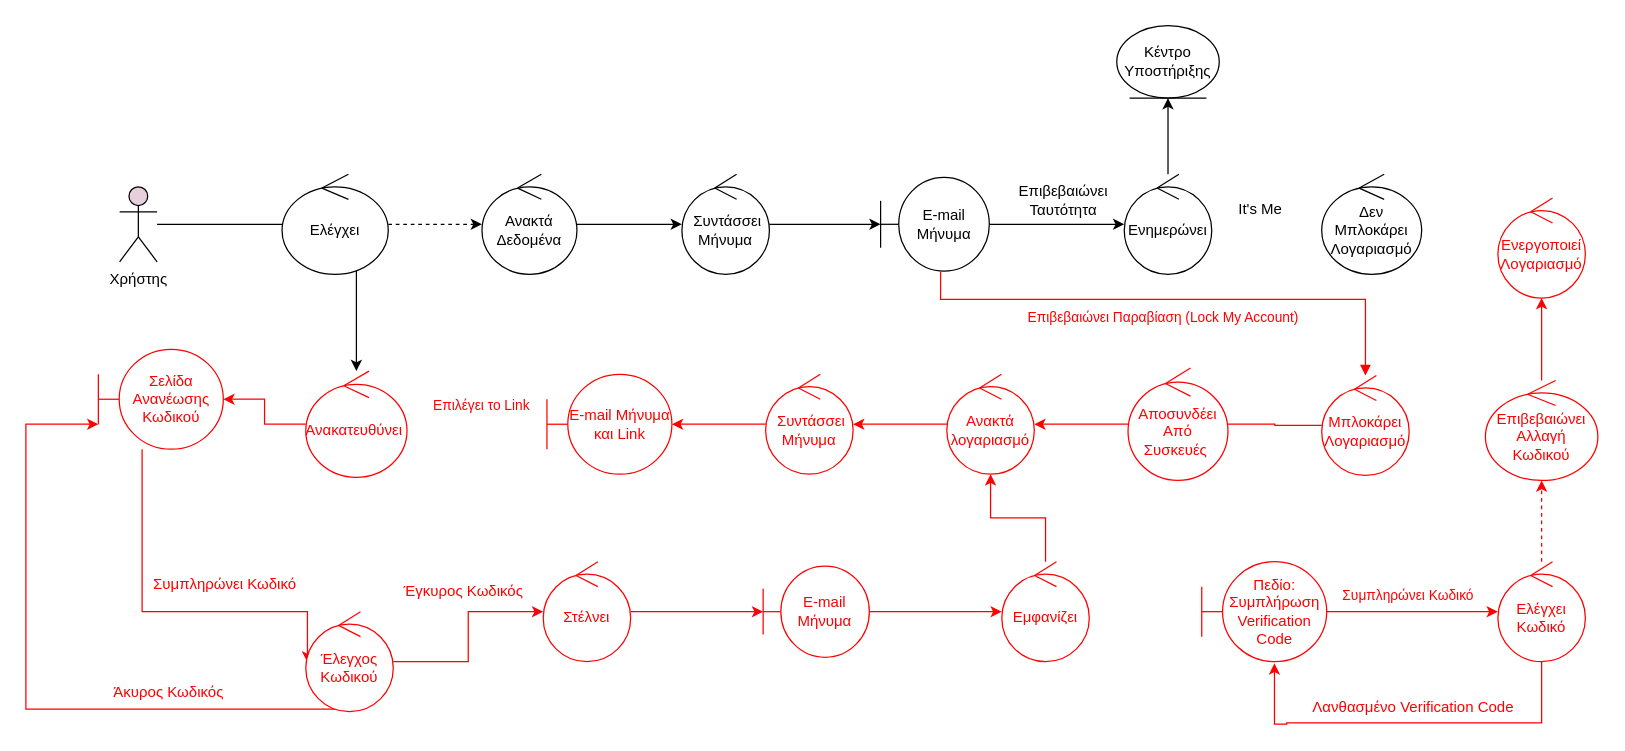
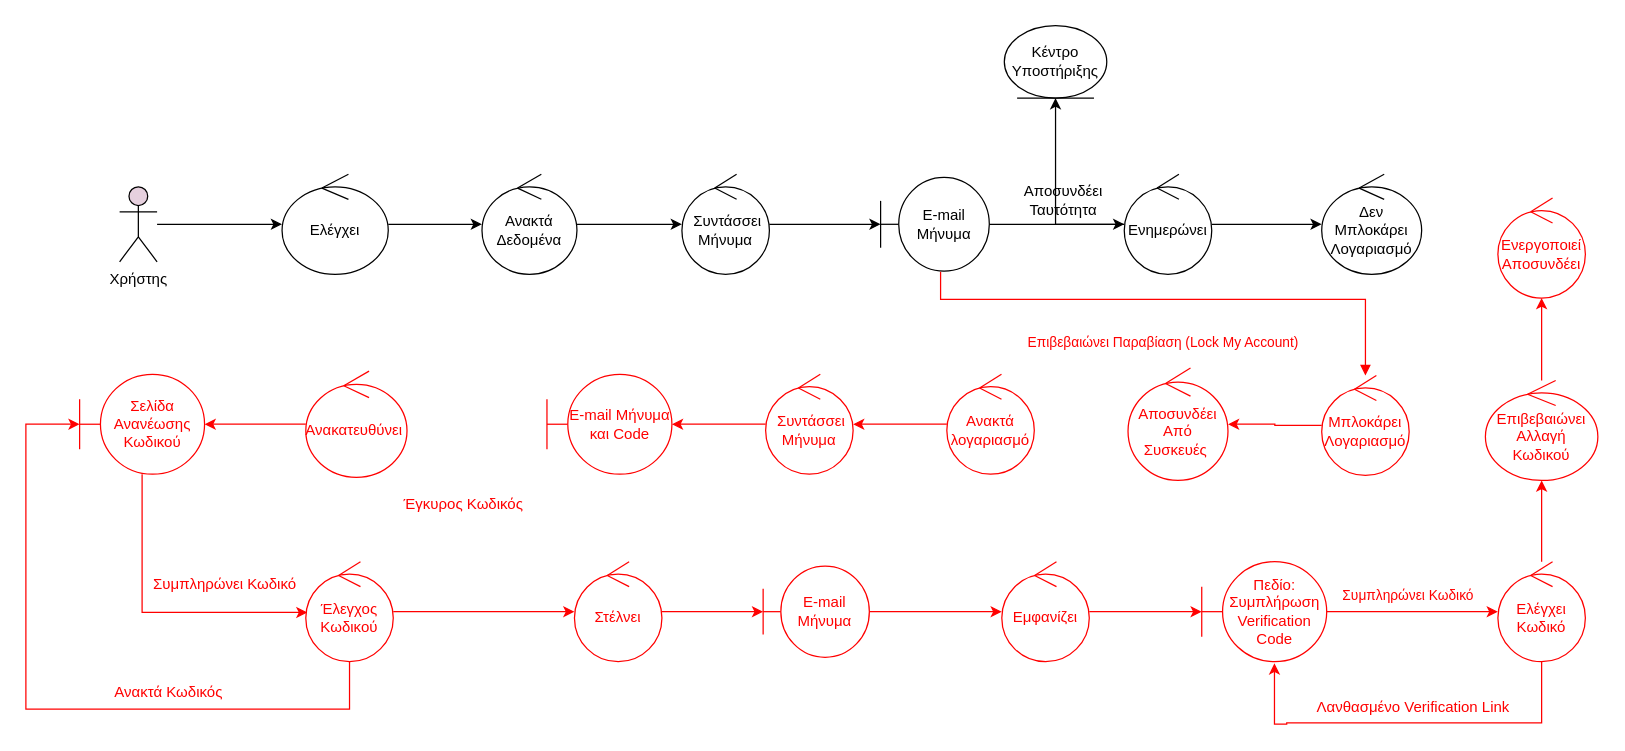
  <mxCell id="0" />
  <mxCell id="1" parent="0" />
- <mxCell id="2" value="" style="edgeStyle=orthogonalEdgeStyle;rounded=0;orthogonalLoop=1;jettySize=auto;html=1;" parent="1" source="3" target="29" edge="1"><mxGeometry relative="1" as="geometry" /></mxCell>
+ <mxCell id="2" value="" style="edgeStyle=orthogonalEdgeStyle;rounded=0;orthogonalLoop=1;jettySize=auto;html=1;" parent="1" source="3" target="5" edge="1"><mxGeometry relative="1" as="geometry" /></mxCell>
  <mxCell id="3" value="Χρήστης&lt;br&gt;" style="shape=umlActor;verticalLabelPosition=bottom;verticalAlign=top;html=1;fillColor=#E6D0DE;" parent="1" vertex="1"><mxGeometry x="95" y="149" width="30" height="60" as="geometry" /></mxCell>
- <mxCell id="4" value="" style="edgeStyle=orthogonalEdgeStyle;rounded=0;orthogonalLoop=1;jettySize=auto;html=1;dashed=1;" parent="1" source="5" target="9" edge="1"><mxGeometry relative="1" as="geometry" /></mxCell>
+ <mxCell id="4" value="" style="edgeStyle=orthogonalEdgeStyle;rounded=0;orthogonalLoop=1;jettySize=auto;html=1;" parent="1" source="5" target="9" edge="1"><mxGeometry relative="1" as="geometry" /></mxCell>
  <mxCell id="5" value="Ελέγχει" style="ellipse;shape=umlControl;whiteSpace=wrap;html=1;" parent="1" vertex="1"><mxGeometry x="225" y="139" width="85" height="80" as="geometry" /></mxCell>
  <mxCell id="6" value="" style="edgeStyle=orthogonalEdgeStyle;rounded=0;orthogonalLoop=1;jettySize=auto;html=1;" parent="1" source="7" target="14" edge="1"><mxGeometry relative="1" as="geometry" /></mxCell>
  <mxCell id="7" value="E-mail Μήνυμα" style="shape=umlBoundary;whiteSpace=wrap;html=1;" parent="1" vertex="1"><mxGeometry x="704" y="141.5" width="87" height="75" as="geometry" /></mxCell>
  <mxCell id="8" value="" style="edgeStyle=orthogonalEdgeStyle;rounded=0;orthogonalLoop=1;jettySize=auto;html=1;" parent="1" source="9" target="11" edge="1"><mxGeometry relative="1" as="geometry" /></mxCell>
  <mxCell id="9" value="Ανακτά Δεδομένα" style="ellipse;shape=umlControl;whiteSpace=wrap;html=1;" parent="1" vertex="1"><mxGeometry x="385" y="139" width="76" height="80" as="geometry" /></mxCell>
  <mxCell id="10" value="" style="edgeStyle=orthogonalEdgeStyle;rounded=0;orthogonalLoop=1;jettySize=auto;html=1;" parent="1" source="11" target="7" edge="1"><mxGeometry relative="1" as="geometry" /></mxCell>
  <mxCell id="11" value="&amp;nbsp;Συντάσσει Μήνυμα" style="ellipse;shape=umlControl;whiteSpace=wrap;html=1;" parent="1" vertex="1"><mxGeometry x="545" y="139" width="70" height="80" as="geometry" /></mxCell>
  <mxCell id="12" value="" style="edgeStyle=orthogonalEdgeStyle;rounded=0;orthogonalLoop=1;jettySize=auto;html=1;" parent="1" source="14" target="15" edge="1"><mxGeometry relative="1" as="geometry" /></mxCell>
+ <mxCell id="13" value="" style="edgeStyle=orthogonalEdgeStyle;rounded=0;orthogonalLoop=1;jettySize=auto;html=1;" parent="1" source="14" target="16" edge="1"><mxGeometry relative="1" as="geometry" /></mxCell>
  <mxCell id="14" value="Ενημερώνει" style="ellipse;shape=umlControl;whiteSpace=wrap;html=1;" parent="1" vertex="1"><mxGeometry x="899" y="139" width="70" height="80" as="geometry" /></mxCell>
- <mxCell id="15" value="Κέντρο Υποστήριξης" style="ellipse;shape=umlEntity;whiteSpace=wrap;html=1;" parent="1" vertex="1"><mxGeometry x="893" y="20" width="82" height="58" as="geometry" /></mxCell>
+ <mxCell id="15" value="Κέντρο Υποστήριξης" style="ellipse;shape=umlEntity;whiteSpace=wrap;html=1;" parent="1" vertex="1"><mxGeometry x="803" y="20" width="82" height="58" as="geometry" /></mxCell>
  <mxCell id="16" value="Δεν Μπλοκάρει Λογαριασμό" style="ellipse;shape=umlControl;whiteSpace=wrap;html=1;" parent="1" vertex="1"><mxGeometry x="1057" y="139" width="80" height="80" as="geometry" /></mxCell>
- <mxCell id="17" value="&lt;font color=&quot;#000000&quot;&gt;&amp;nbsp;It's Me&lt;/font&gt;" style="text;html=1;align=center;verticalAlign=middle;resizable=0;points=[];autosize=1;strokeColor=none;fillColor=none;fontColor=#FF0000;" parent="1" vertex="1"><mxGeometry x="982" y="158" width="48" height="18" as="geometry" /></mxCell>
  <mxCell id="18" value="" style="html=1;verticalAlign=bottom;endArrow=block;rounded=0;fontColor=#FF0000;strokeColor=#FF0000;" parent="1" target="20" edge="1"><mxGeometry x="0.353" width="80" relative="1" as="geometry"><mxPoint x="752" y="217" as="sourcePoint" /><mxPoint x="1015" y="299" as="targetPoint" /><Array as="points"><mxPoint x="752" y="239" /><mxPoint x="1092" y="239" /></Array><mxPoint as="offset" /></mxGeometry></mxCell>
- <mxCell id="19" value="" style="edgeStyle=orthogonalEdgeStyle;rounded=0;orthogonalLoop=1;jettySize=auto;html=1;fontColor=#000000;strokeColor=#FF0000;endArrow=none;" parent="1" source="20" target="22" edge="1"><mxGeometry relative="1" as="geometry" /></mxCell>
+ <mxCell id="19" value="" style="edgeStyle=orthogonalEdgeStyle;rounded=0;orthogonalLoop=1;jettySize=auto;html=1;fontColor=#000000;strokeColor=#FF0000;" parent="1" source="20" target="22" edge="1"><mxGeometry relative="1" as="geometry" /></mxCell>
  <mxCell id="20" value="Μπλοκάρει Λογαριασμό" style="ellipse;shape=umlControl;whiteSpace=wrap;html=1;fontColor=#FF0000;strokeColor=#FF0000;" parent="1" vertex="1"><mxGeometry x="1057" y="300" width="70" height="80" as="geometry" /></mxCell>
- <mxCell id="21" value="" style="edgeStyle=orthogonalEdgeStyle;rounded=0;orthogonalLoop=1;jettySize=auto;html=1;fontColor=#000000;strokeColor=#FF0000;" parent="1" source="22" target="24" edge="1"><mxGeometry relative="1" as="geometry" /></mxCell>
  <mxCell id="22" value="&lt;font color=&quot;#ff0000&quot;&gt;Αποσυνδέει Από Συσκευές&amp;nbsp;&lt;/font&gt;" style="ellipse;shape=umlControl;whiteSpace=wrap;html=1;fontColor=#000000;strokeColor=#FF0000;" parent="1" vertex="1"><mxGeometry x="902" y="294" width="80" height="90" as="geometry" /></mxCell>
  <mxCell id="23" value="" style="edgeStyle=orthogonalEdgeStyle;rounded=0;orthogonalLoop=1;jettySize=auto;html=1;fontColor=#000000;strokeColor=#FF0000;" parent="1" source="24" target="26" edge="1"><mxGeometry relative="1" as="geometry" /></mxCell>
  <mxCell id="24" value="&lt;font color=&quot;#ff0000&quot;&gt;Ανακτά λογαριασμό&lt;/font&gt;" style="ellipse;shape=umlControl;whiteSpace=wrap;html=1;fontColor=#000000;strokeColor=#FF0000;" parent="1" vertex="1"><mxGeometry x="757" y="299" width="70" height="80" as="geometry" /></mxCell>
  <mxCell id="25" value="" style="edgeStyle=orthogonalEdgeStyle;rounded=0;orthogonalLoop=1;jettySize=auto;html=1;fontColor=#000000;strokeColor=#FF0000;" parent="1" source="26" target="27" edge="1"><mxGeometry relative="1" as="geometry" /></mxCell>
  <mxCell id="26" value="&lt;font color=&quot;#ff0000&quot;&gt;&amp;nbsp;Συντάσσει Μήνυμα&lt;/font&gt;" style="ellipse;shape=umlControl;whiteSpace=wrap;html=1;strokeColor=#FF0000;" parent="1" vertex="1"><mxGeometry x="612" y="299" width="70" height="80" as="geometry" /></mxCell>
- <mxCell id="27" value="&lt;font color=&quot;#ff0000&quot;&gt;E-mail Μήνυμα και Link&lt;/font&gt;" style="shape=umlBoundary;whiteSpace=wrap;html=1;strokeColor=#FF0000;" parent="1" vertex="1"><mxGeometry x="437" y="299" width="100" height="80" as="geometry" /></mxCell>
+ <mxCell id="27" value="&lt;font color=&quot;#ff0000&quot;&gt;E-mail Μήνυμα και Code&lt;/font&gt;" style="shape=umlBoundary;whiteSpace=wrap;html=1;strokeColor=#FF0000;" parent="1" vertex="1"><mxGeometry x="437" y="299" width="100" height="80" as="geometry" /></mxCell>
  <mxCell id="28" value="" style="edgeStyle=orthogonalEdgeStyle;rounded=0;orthogonalLoop=1;jettySize=auto;html=1;fontColor=#FF0000;strokeColor=#FF0000;" parent="1" source="29" target="31" edge="1"><mxGeometry relative="1" as="geometry" /></mxCell>
  <mxCell id="29" value="Ανακατευθύνει&amp;nbsp;" style="ellipse;shape=umlControl;whiteSpace=wrap;html=1;fontColor=#FF0000;strokeColor=#FF0000;" parent="1" vertex="1"><mxGeometry x="244" y="296.5" width="81" height="85" as="geometry" /></mxCell>
  <mxCell id="30" value="" style="edgeStyle=orthogonalEdgeStyle;rounded=0;orthogonalLoop=1;jettySize=auto;html=1;fontColor=#FF0000;strokeColor=#FF0000;entryX=0.019;entryY=0.508;entryDx=0;entryDy=0;entryPerimeter=0;" parent="1" source="31" target="34" edge="1"><mxGeometry relative="1" as="geometry"><Array as="points"><mxPoint x="113" y="489" /></Array></mxGeometry></mxCell>
- <mxCell id="31" value="Σελίδα Ανανέωσης Κωδικού" style="shape=umlBoundary;whiteSpace=wrap;html=1;fontColor=#FF0000;strokeColor=#FF0000;" parent="1" vertex="1"><mxGeometry x="78" y="279" width="100" height="80" as="geometry" /></mxCell>
+ <mxCell id="31" value="Σελίδα Ανανέωσης Κωδικού" style="shape=umlBoundary;whiteSpace=wrap;html=1;fontColor=#FF0000;strokeColor=#FF0000;" parent="1" vertex="1"><mxGeometry x="63" y="299" width="100" height="80" as="geometry" /></mxCell>
  <mxCell id="32" value="" style="edgeStyle=orthogonalEdgeStyle;rounded=0;orthogonalLoop=1;jettySize=auto;html=1;fontColor=#FF0000;strokeColor=#FF0000;" parent="1" source="34" target="37" edge="1"><mxGeometry relative="1" as="geometry" /></mxCell>
  <mxCell id="33" value="" style="edgeStyle=orthogonalEdgeStyle;rounded=0;orthogonalLoop=1;jettySize=auto;html=1;fontColor=#FF0000;strokeColor=#FF0000;" parent="1" source="34" target="31" edge="1"><mxGeometry relative="1" as="geometry"><Array as="points"><mxPoint x="279" y="567" /><mxPoint x="20" y="567" /><mxPoint x="20" y="339" /></Array></mxGeometry></mxCell>
- <mxCell id="34" value="Έλεγχος Κωδικού" style="ellipse;shape=umlControl;whiteSpace=wrap;html=1;fontColor=#FF0000;strokeColor=#FF0000;" parent="1" vertex="1"><mxGeometry x="244" y="489" width="70" height="80" as="geometry" /></mxCell>
+ <mxCell id="34" value="Έλεγχος Κωδικού" style="ellipse;shape=umlControl;whiteSpace=wrap;html=1;fontColor=#FF0000;strokeColor=#FF0000;" parent="1" vertex="1"><mxGeometry x="244" y="449" width="70" height="80" as="geometry" /></mxCell>
  <mxCell id="35" value="Συμπληρώνει Κωδικό" style="text;html=1;align=center;verticalAlign=middle;resizable=0;points=[];autosize=1;strokeColor=none;fillColor=none;fontColor=#FF0000;" parent="1" vertex="1"><mxGeometry x="116" y="458" width="125" height="18" as="geometry" /></mxCell>
  <mxCell id="36" value="" style="edgeStyle=orthogonalEdgeStyle;rounded=0;orthogonalLoop=1;jettySize=auto;html=1;fontColor=#FF0000;strokeColor=#FF0000;" parent="1" source="37" target="39" edge="1"><mxGeometry relative="1" as="geometry" /></mxCell>
- <mxCell id="37" value="Στέλνει" style="ellipse;shape=umlControl;whiteSpace=wrap;html=1;fontColor=#FF0000;strokeColor=#FF0000;" parent="1" vertex="1"><mxGeometry x="434" y="449" width="70" height="80" as="geometry" /></mxCell>
+ <mxCell id="37" value="Στέλνει" style="ellipse;shape=umlControl;whiteSpace=wrap;html=1;fontColor=#FF0000;strokeColor=#FF0000;" parent="1" vertex="1"><mxGeometry x="459" y="449" width="70" height="80" as="geometry" /></mxCell>
  <mxCell id="38" value="" style="edgeStyle=orthogonalEdgeStyle;rounded=0;orthogonalLoop=1;jettySize=auto;html=1;fontColor=#FF0000;strokeColor=#FF0000;" parent="1" source="39" target="41" edge="1"><mxGeometry relative="1" as="geometry" /></mxCell>
  <mxCell id="39" value="E-mail Μήνυμα" style="shape=umlBoundary;whiteSpace=wrap;html=1;fontColor=#FF0000;strokeColor=#FF0000;" parent="1" vertex="1"><mxGeometry x="610" y="452.5" width="85" height="73" as="geometry" /></mxCell>
- <mxCell id="40" value="" style="edgeStyle=orthogonalEdgeStyle;rounded=0;orthogonalLoop=1;jettySize=auto;html=1;fontColor=#FF0000;strokeColor=#FF0000;" parent="1" source="41" target="24" edge="1"><mxGeometry relative="1" as="geometry" /></mxCell>
+ <mxCell id="40" value="" style="edgeStyle=orthogonalEdgeStyle;rounded=0;orthogonalLoop=1;jettySize=auto;html=1;fontColor=#FF0000;strokeColor=#FF0000;" parent="1" source="41" target="43" edge="1"><mxGeometry relative="1" as="geometry" /></mxCell>
  <mxCell id="41" value="Εμφανίζει" style="ellipse;shape=umlControl;whiteSpace=wrap;html=1;fontColor=#FF0000;strokeColor=#FF0000;" parent="1" vertex="1"><mxGeometry x="801" y="449" width="70" height="80" as="geometry" /></mxCell>
  <mxCell id="42" value="" style="edgeStyle=orthogonalEdgeStyle;rounded=0;orthogonalLoop=1;jettySize=auto;html=1;fontColor=#FF0000;strokeColor=#FF0000;" parent="1" source="43" target="46" edge="1"><mxGeometry relative="1" as="geometry"><mxPoint x="1167.529" y="628" as="sourcePoint" /></mxGeometry></mxCell>
  <mxCell id="43" value="&lt;span style=&quot;color: rgb(255 , 0 , 0)&quot;&gt;Πεδίο:&lt;/span&gt;&lt;br style=&quot;color: rgb(255 , 0 , 0)&quot;&gt;&lt;span style=&quot;color: rgb(255 , 0 , 0)&quot;&gt;Συμπλήρωση Verification Code&lt;/span&gt;" style="shape=umlBoundary;whiteSpace=wrap;html=1;strokeColor=#FF0000;" parent="1" vertex="1"><mxGeometry x="961" y="449" width="100" height="80" as="geometry" /></mxCell>
- <mxCell id="44" value="" style="edgeStyle=orthogonalEdgeStyle;rounded=0;orthogonalLoop=1;jettySize=auto;html=1;fontColor=#FF0000;strokeColor=#FF0000;dashed=1;" parent="1" source="46" target="48" edge="1"><mxGeometry relative="1" as="geometry" /></mxCell>
+ <mxCell id="44" value="" style="edgeStyle=orthogonalEdgeStyle;rounded=0;orthogonalLoop=1;jettySize=auto;html=1;fontColor=#FF0000;strokeColor=#FF0000;" parent="1" source="46" target="48" edge="1"><mxGeometry relative="1" as="geometry" /></mxCell>
  <mxCell id="45" style="edgeStyle=orthogonalEdgeStyle;rounded=0;orthogonalLoop=1;jettySize=auto;html=1;fontColor=#FF0000;strokeColor=#FF0000;entryX=0.582;entryY=1.017;entryDx=0;entryDy=0;entryPerimeter=0;" parent="1" source="46" target="43" edge="1"><mxGeometry relative="1" as="geometry"><Array as="points"><mxPoint x="1233" y="578" /><mxPoint x="1029" y="578" /><mxPoint x="1019" y="579" /></Array></mxGeometry></mxCell>
  <mxCell id="46" value="Ελέγχει Κωδικό" style="ellipse;shape=umlControl;whiteSpace=wrap;html=1;fontColor=#FF0000;strokeColor=#FF0000;" parent="1" vertex="1"><mxGeometry x="1198" y="449" width="70" height="80" as="geometry" /></mxCell>
  <mxCell id="47" value="" style="edgeStyle=orthogonalEdgeStyle;rounded=0;orthogonalLoop=1;jettySize=auto;html=1;fontColor=#FF0000;strokeColor=#FF0000;" parent="1" source="48" target="49" edge="1"><mxGeometry relative="1" as="geometry" /></mxCell>
  <mxCell id="48" value="Επιβεβαιώνει Αλλαγή Κωδικού" style="ellipse;shape=umlControl;whiteSpace=wrap;html=1;fontColor=#FF0000;strokeColor=#FF0000;" parent="1" vertex="1"><mxGeometry x="1188" y="304" width="90" height="80" as="geometry" /></mxCell>
- <mxCell id="49" value="Ενεργοποιεί Λογαριασμό" style="ellipse;shape=umlControl;whiteSpace=wrap;html=1;fontColor=#FF0000;strokeColor=#FF0000;" parent="1" vertex="1"><mxGeometry x="1198" y="158" width="70" height="80" as="geometry" /></mxCell>
- <mxCell id="50" value="&lt;font color=&quot;#000000&quot;&gt;Επιβεβαιώνει &lt;br&gt;Ταυτότητα&lt;/font&gt;" style="text;html=1;align=center;verticalAlign=middle;resizable=0;points=[];autosize=1;strokeColor=none;fillColor=none;fontColor=#FF0000;" parent="1" vertex="1"><mxGeometry x="809" y="144" width="81" height="32" as="geometry" /></mxCell>
- <mxCell id="51" value="&lt;span style=&quot;color: rgb(255, 0, 0); font-size: 11px;&quot;&gt;Επιβεβαιώνει Παραβίαση (Lock My Account)&lt;/span&gt;" style="text;html=1;align=center;verticalAlign=middle;resizable=0;points=[];autosize=1;strokeColor=none;fillColor=none;fontColor=#000000;" parent="1" vertex="1"><mxGeometry x="816.5" y="244" width="227" height="19" as="geometry" /></mxCell>
- <mxCell id="52" value="&lt;span style=&quot;color: rgb(255, 0, 0); font-size: 11px;&quot;&gt;Επιλέγει το Link&amp;nbsp;&lt;/span&gt;" style="text;html=1;align=center;verticalAlign=middle;resizable=0;points=[];autosize=1;strokeColor=none;fillColor=none;fontColor=#000000;" parent="1" vertex="1"><mxGeometry x="341" y="314" width="90" height="19" as="geometry" /></mxCell>
+ <mxCell id="49" value="Ενεργοποιεί Αποσυνδέει" style="ellipse;shape=umlControl;whiteSpace=wrap;html=1;fontColor=#FF0000;strokeColor=#FF0000;" parent="1" vertex="1"><mxGeometry x="1198" y="158" width="70" height="80" as="geometry" /></mxCell>
+ <mxCell id="50" value="&lt;font color=&quot;#000000&quot;&gt;Αποσυνδέει &lt;br&gt;Ταυτότητα&lt;/font&gt;" style="text;html=1;align=center;verticalAlign=middle;resizable=0;points=[];autosize=1;strokeColor=none;fillColor=none;fontColor=#FF0000;" parent="1" vertex="1"><mxGeometry x="809" y="144" width="81" height="32" as="geometry" /></mxCell>
+ <mxCell id="51" value="&lt;span style=&quot;color: rgb(255, 0, 0); font-size: 11px;&quot;&gt;Επιβεβαιώνει Παραβίαση (Lock My Account)&lt;/span&gt;" style="text;html=1;align=center;verticalAlign=middle;resizable=0;points=[];autosize=1;strokeColor=none;fillColor=none;fontColor=#000000;" parent="1" vertex="1"><mxGeometry x="816.5" y="264" width="227" height="19" as="geometry" /></mxCell>
  <mxCell id="53" value="&lt;span style=&quot;color: rgb(255, 0, 0); font-size: 11px;&quot;&gt;Συμπληρώνει Κωδικό&lt;/span&gt;" style="text;html=1;align=center;verticalAlign=middle;resizable=0;points=[];autosize=1;strokeColor=none;fillColor=none;fontColor=#000000;" parent="1" vertex="1"><mxGeometry x="1068" y="466" width="115" height="19" as="geometry" /></mxCell>
- <mxCell id="54" value="&lt;font color=&quot;#ff0000&quot;&gt;Έγκυρος Κωδικός&lt;/font&gt;" style="text;html=1;align=center;verticalAlign=middle;resizable=0;points=[];autosize=1;strokeColor=none;fillColor=none;fontColor=#000000;" parent="1" vertex="1"><mxGeometry x="317" y="464" width="105" height="18" as="geometry" /></mxCell>
- <mxCell id="55" value="Άκυρος Κωδικός" style="text;html=1;align=center;verticalAlign=middle;resizable=0;points=[];autosize=1;strokeColor=none;fillColor=none;fontColor=#FF0000;" parent="1" vertex="1"><mxGeometry x="85" y="545" width="98" height="18" as="geometry" /></mxCell>
- <mxCell id="56" value="Λανθασμένο Verification Code" style="text;html=1;align=center;verticalAlign=middle;resizable=0;points=[];autosize=1;strokeColor=none;fillColor=none;fontColor=#FF0000;" parent="1" vertex="1"><mxGeometry x="1044" y="557" width="171" height="18" as="geometry" /></mxCell>
+ <mxCell id="54" value="&lt;font color=&quot;#ff0000&quot;&gt;Έγκυρος Κωδικός&lt;/font&gt;" style="text;html=1;align=center;verticalAlign=middle;resizable=0;points=[];autosize=1;strokeColor=none;fillColor=none;fontColor=#000000;" parent="1" vertex="1"><mxGeometry x="317" y="394" width="105" height="18" as="geometry" /></mxCell>
+ <mxCell id="55" value="Ανακτά Κωδικός" style="text;html=1;align=center;verticalAlign=middle;resizable=0;points=[];autosize=1;strokeColor=none;fillColor=none;fontColor=#FF0000;" parent="1" vertex="1"><mxGeometry x="85" y="545" width="98" height="18" as="geometry" /></mxCell>
+ <mxCell id="56" value="Λανθασμένο Verification Link" style="text;html=1;align=center;verticalAlign=middle;resizable=0;points=[];autosize=1;strokeColor=none;fillColor=none;fontColor=#FF0000;" parent="1" vertex="1"><mxGeometry x="1044" y="557" width="171" height="18" as="geometry" /></mxCell>
